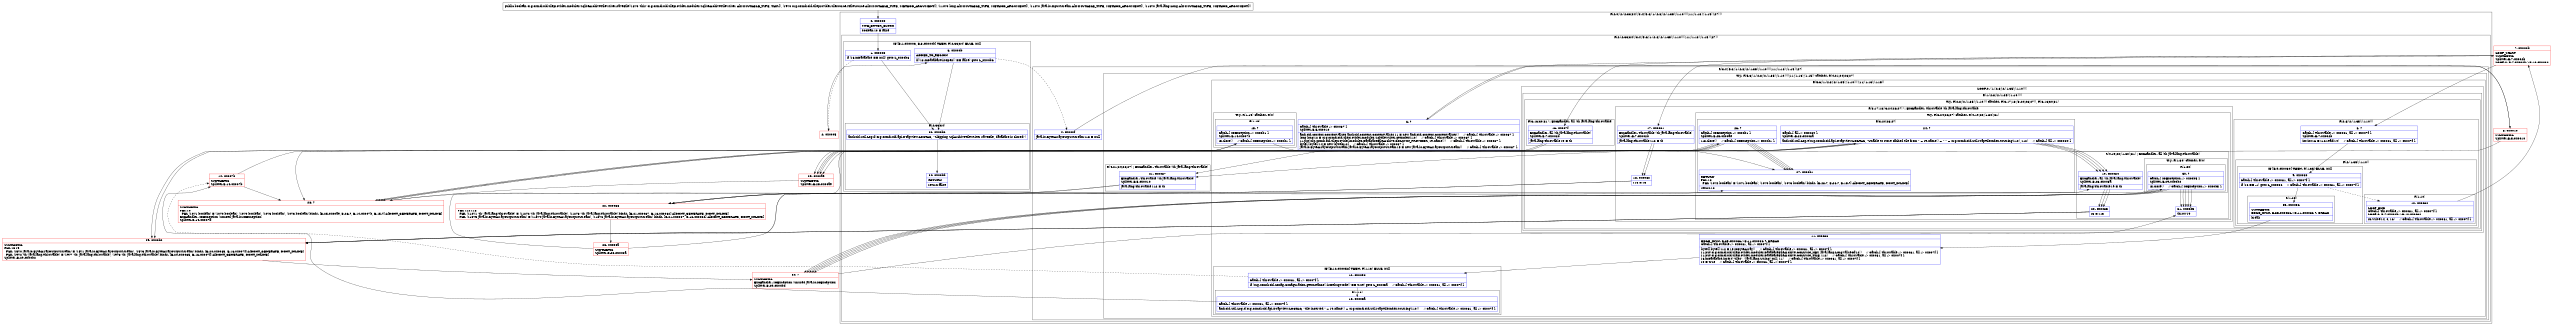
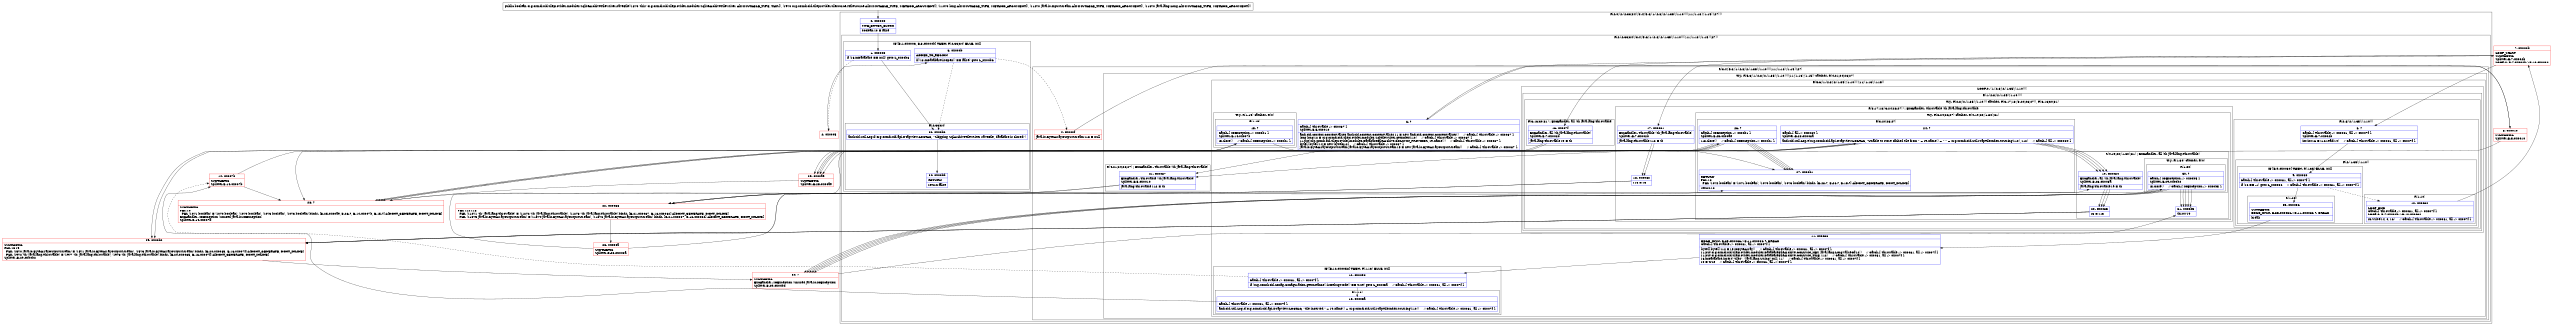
  digraph {
    node [color=blue shape=record]
    n1 [label="{33\:\ 0x00b6|android.util.Log.d(org.osmdroid.api.IMapView.LOGTAG, \"Skipping SqlArchiveTileWriter saveFile, database is closed\")\l}"]
    n2 [label="{34\:\ 0x00bd|RETURN\l|return false\l}"]
    n3 [label="{1\:\ 0x0003|if (r8.mDatabase == null) goto L_0x00b6\l}"]
    n4 [label="{3\:\ 0x000b|ADDED_TO_REGION\l|if (r8.mDatabase.isOpen() == false) goto L_0x00b6\l}"]
    n5 [label="{35\:\ 0x0036|SYNTHETIC\lEDGE_INSN: B:35:0x0036\-\>B:11:0x0036 ?: BREAK  \l|break\l}"]
    n6 [label="{9\:\ 0x0030|Catch:\{ Throwable \-\> 0x0081, all \-\> 0x007f \}\l|if (r6 == \-1) goto L_0x0036     \/\/ Catch:\{ Throwable \-\> 0x0081, all \-\> 0x007f \}\l}"]
    n7 [label="{10\:\ 0x0032|LOOP_END\lCatch:\{ Throwable \-\> 0x0081, all \-\> 0x007f \}\lLOOP:0: B:7:0x002b\-\>B:10:0x0032\l|r5.write(r4, 0, r6)     \/\/ Catch:\{ Throwable \-\> 0x0081, all \-\> 0x007f \}\l}"]
    n8 [label="{8\:\ ?|Catch:\{ Throwable \-\> 0x0081, all \-\> 0x007f \}\lSplitter:B:7:0x002b\l|int int r6 = r12.read(r4)     \/\/ Catch:\{ Throwable \-\> 0x0081, all \-\> 0x007f \}\l}"]
    n9 [label="{24\:\ ?|Catch:\{ all \-\> 0x0084 \}\lSplitter:B:23:0x008a\l|android.util.Log.e(org.osmdroid.api.IMapView.LOGTAG, \"Unable to store cached tile from \" + r9.name() + \" \" + org.osmdroid.util.MapTileIndex.toString(r10), r12)     \/\/ Catch:\{ all \-\> 0x0084 \}\l}"]
    n10 [label="{26\:\ ?|Catch:\{ IOException \-\> 0x00b1 \}\lSplitter:B:25:0x00ae\l|r13.close()     \/\/ Catch:\{ IOException \-\> 0x00b1 \}\l}"]
    n11 [label="{27\:\ 0x00b1|RETURN\lPHI: r0 \l  PHI: (r0v2 boolean) = (r0v1 boolean), (r0v0 boolean), (r0v3 boolean) binds: [B:28:?, B:26:?, B:15:?] A[DONT_GENERATE, DONT_INLINE]\l|return r0\l}"]
    n12 [label="{30\:\ ?|Catch:\{ IOException \-\> 0x00b5 \}\lSplitter:B:29:0x00b2\l|r5.close()     \/\/ Catch:\{ IOException \-\> 0x00b5 \}\l}"]
    n13 [label="{19\:\ 0x0084|ExcHandler: all (th java.lang.Throwable)\lSplitter:B:23:0x008a\l|java.lang.Throwable r9 = th\l}"]
    n14 [label="{20\:\ 0x0085|r5 = r13\l}"]
    n15 [label="{31\:\ 0x00b5|throw r9\l}"]
    n16 [label="{17\:\ 0x0081|ExcHandler: Throwable (th java.lang.Throwable)\lSplitter:B:7:0x002b\l|java.lang.Throwable r12 = th\l}"]
    n17 [label="{18\:\ 0x0082|r13 = r5\l}"]
    n18 [label="{16\:\ 0x007f|ExcHandler: all (th java.lang.Throwable)\lSplitter:B:7:0x002b\l|java.lang.Throwable r9 = th\l}"]
    n19 [label="{13\:\ 0x005a|Catch:\{ Throwable \-\> 0x0081, all \-\> 0x007f \}\l|android.util.Log.d(org.osmdroid.api.IMapView.LOGTAG, \"tile inserted \" + r9.name() + org.osmdroid.util.MapTileIndex.toString(r10))     \/\/ Catch:\{ Throwable \-\> 0x0081, all \-\> 0x007f \}\l}"]
    n20 [label="{12\:\ 0x0058|Catch:\{ Throwable \-\> 0x0081, all \-\> 0x007f \}\l|if (org.osmdroid.config.Configuration.getInstance().isDebugMode() == true) goto L_0x005a     \/\/ Catch:\{ Throwable \-\> 0x0081, all \-\> 0x007f \}\l}"]
    n21 [label="{15\:\ ?|Catch:\{ IOException \-\> 0x00b1 \}\lSplitter:B:14:0x007b\l|r5.close()     \/\/ Catch:\{ IOException \-\> 0x00b1 \}\l}"]
    n22 [label="{6\:\ ?|Catch:\{ Throwable \-\> 0x0087 \}\lSplitter:B:5:0x0010\l|android.content.ContentValues android.content.ContentValues r1 = new android.content.ContentValues()     \/\/ Catch:\{ Throwable \-\> 0x0087 \}\llong long r2 = org.osmdroid.tileprovider.modules.SqlTileWriter.getIndex(r10)     \/\/ Catch:\{ Throwable \-\> 0x0087 \}\lr1.put(org.osmdroid.tileprovider.modules.DatabaseFileArchive.COLUMN_PROVIDER, r9.name())     \/\/ Catch:\{ Throwable \-\> 0x0087 \}\lbyte[] byte[] r4 = new byte[512]     \/\/ Catch:\{ Throwable \-\> 0x0087 \}\ljava.io.ByteArrayOutputStream java.io.ByteArrayOutputStream r5 = new java.io.ByteArrayOutputStream()     \/\/ Catch:\{ Throwable \-\> 0x0087 \}\l}"]
    n23 [label="{11\:\ 0x0036|EDGE_INSN: B:35:0x0036\-\>B:11:0x0036 ?: BREAK  \lCatch:\{ Throwable \-\> 0x0081, all \-\> 0x007f \}\l|byte[] byte[] r12 = r5.toByteArray()     \/\/ Catch:\{ Throwable \-\> 0x0081, all \-\> 0x007f \}\lr1.put(org.osmdroid.tileprovider.modules.DatabaseFileArchive.COLUMN_KEY, java.lang.Long.valueOf(r2))     \/\/ Catch:\{ Throwable \-\> 0x0081, all \-\> 0x007f \}\lr1.put(org.osmdroid.tileprovider.modules.DatabaseFileArchive.COLUMN_TILE, r12)     \/\/ Catch:\{ Throwable \-\> 0x0081, all \-\> 0x007f \}\lr8.mDatabase.insert(\"tiles\", (java.lang.String) null, r1)     \/\/ Catch:\{ Throwable \-\> 0x0081, all \-\> 0x007f \}\lr0 = true     \/\/ Catch:\{ Throwable \-\> 0x0081, all \-\> 0x007f \}\l}"]
    n24 [label="{21\:\ 0x0087|ExcHandler: Throwable (th java.lang.Throwable)\lSplitter:B:5:0x0010\l|java.lang.Throwable r12 = th\l}"]
-   n25 [label="{4\:\ 0x000f|java.io.ByteArrayOutputStream r13 = null\l}"]
+   n25 [color=red label="{4\:\ 0x000f|java.io.ByteArrayOutputStream r13 = null\l}"]
    n26 [label="{0\:\ 0x0000|MTH_ENTER_BLOCK\l|boolean r0 = false\l}"]
    n27 [color=red label="{2\:\ 0x0005}"]
    n28 [color=red label="{7\:\ 0x002b|LOOP_START\lSYNTHETIC\lSplitter:B:7:0x002b\lLOOP:0: B:7:0x002b\-\>B:10:0x0032\l}"]
    n29 [color=red label="{25\:\ 0x00ae|SYNTHETIC\lSplitter:B:25:0x00ae\l}"]
    n30 [color=red label="{28\:\ ?|SYNTHETIC\lPHI: r0 \l  PHI: (r0v1 boolean) = (r0v0 boolean), (r0v0 boolean), (r0v3 boolean), (r0v3 boolean) binds: [B:25:0x00ae, B:26:?, B:14:0x007b, B:15:?] A[DONT_GENERATE, DONT_INLINE]\lExcHandler: IOException (unused java.io.IOException)\lSplitter:B:14:0x007b\l}"]
    n31 [color=red label="{32\:\ ?|SYNTHETIC\lExcHandler: IOException (unused java.io.IOException)\lSplitter:B:29:0x00b2\l}"]
    n32 [color=red label="{29\:\ 0x00b2|SYNTHETIC\lPHI: r5 r9 \l  PHI: (r5v0 java.io.ByteArrayOutputStream) = (r5v1 java.io.ByteArrayOutputStream), (r5v3 java.io.ByteArrayOutputStream) binds: [B:20:0x0085, B:16:0x007f] A[DONT_GENERATE, DONT_INLINE]\l  PHI: (r9v2 'th' java.lang.Throwable) = (r9v7 'th' java.lang.Throwable), (r9v8 'th' java.lang.Throwable) binds: [B:20:0x0085, B:16:0x007f] A[DONT_GENERATE, DONT_INLINE]\lSplitter:B:29:0x00b2\l}"]
    n33 [color=red label="{22\:\ 0x0088|PHI: r12 r13 \l  PHI: (r12v1 'th' java.lang.Throwable) = (r12v2 'th' java.lang.Throwable), (r12v3 'th' java.lang.Throwable) binds: [B:21:0x0087, B:18:0x0082] A[DONT_GENERATE, DONT_INLINE]\l  PHI: (r13v5 java.io.ByteArrayOutputStream) = (r13v4 java.io.ByteArrayOutputStream), (r13v6 java.io.ByteArrayOutputStream) binds: [B:21:0x0087, B:18:0x0082] A[DONT_GENERATE, DONT_INLINE]\l}"]
    n34 [color=red label="{14\:\ 0x007b|SYNTHETIC\lSplitter:B:14:0x007b\l}"]
    n35 [color=red label="{5\:\ 0x0010|SYNTHETIC\lSplitter:B:5:0x0010\l}"]
    n36 [color=red label="{23\:\ 0x008a|SYNTHETIC\lSplitter:B:23:0x008a\l}"]
    n37 [label="{public boolean org.osmdroid.tileprovider.modules.SqliteArchiveTileWriter.saveFile((r8v0 'this' org.osmdroid.tileprovider.modules.SqliteArchiveTileWriter A[IMMUTABLE_TYPE, THIS]), (r9v0 org.osmdroid.tileprovider.tilesource.ITileSource A[IMMUTABLE_TYPE, METHOD_ARGUMENT]), (r10v0 long A[IMMUTABLE_TYPE, METHOD_ARGUMENT]), (r12v0 java.io.InputStream A[IMMUTABLE_TYPE, METHOD_ARGUMENT]), (r13v0 java.lang.Long A[IMMUTABLE_TYPE, METHOD_ARGUMENT])) }" color=""]
    subgraph cluster_1 {
      label="R(2:0|(2:(2:33|34)|(3:4|(5:6|(1:(2:8|(2:(1:35)|(1:10))))|11|(1:13)|(1:15))|27)))"
      n26
      subgraph cluster_2 {
        label="R(2:(2:33|34)|(3:4|(5:6|(1:(2:8|(2:(1:35)|(1:10))))|11|(1:13)|(1:15))|27))"
        subgraph cluster_3 {
          label="IF [B:1:0x0003, B:3:0x000b] THEN: R(2:33|34) ELSE: null"
          n3
          n4
          subgraph cluster_4 {
            label="R(2:33|34)"
            n1
            n2
          }
        }
        subgraph cluster_5 {
          label="R(3:4|(5:6|(1:(2:8|(2:(1:35)|(1:10))))|11|(1:13)|(1:15))|27)"
          n25
          subgraph cluster_6 {
            label="Try: R(5:6|(1:(2:8|(2:(1:35)|(1:10))))|11|(1:13)|(1:15)) catches: R(4:21|24|26|27)"
            subgraph cluster_7 {
              label="R(5:6|(1:(2:8|(2:(1:35)|(1:10))))|11|(1:13)|(1:15))"
              n22
              n23
              subgraph cluster_8 {
                label="LOOP:0: (1:(2:8|(2:(1:35)|(1:10))))"
                subgraph cluster_9 {
                  label="R(1:(2:8|(2:(1:35)|(1:10))))"
                  subgraph cluster_10 {
                    label="Try: R(2:8|(2:(1:35)|(1:10))) catches: R(3:17|18|(3:24|26|27)), R(3:16|30|31)"
                    subgraph cluster_11 {
                      label="R(2:8|(2:(1:35)|(1:10)))"
                      n8
                      subgraph cluster_12 {
                        label="R(2:(1:35)|(1:10))"
                        subgraph cluster_13 {
                          label="IF [B:9:0x0030] THEN: R(1:35) ELSE: null"
                          n6
                          subgraph cluster_14 {
                            label="R(1:25)"
                            n5
                          }
                        }
                        subgraph cluster_15 {
                          label="R(1:10)"
                          n7
                        }
                      }
                    }
                    subgraph cluster_16 {
                      label="R(3:17|18|(3:24|26|27)) | ExcHandler: Throwable (th java.lang.Throwable)\l"
                      n16
                      n17
                      subgraph cluster_17 {
                        label="Try: R(3:24|26|27) catches: R(4:19|20|(1:30)|31)"
                        subgraph cluster_18 {
                          label="R(3:24|26|27)"
                          n9
                          n10
                          n11
                        }
                        subgraph cluster_19 {
                          label="R(4:19|20|(1:30)|31) | ExcHandler: all (th java.lang.Throwable)\l"
                          n13
                          n14
                          n15
                          subgraph cluster_20 {
                            label="Try: R(1:30) catches: R(0)"
                            subgraph cluster_21 {
                              label="R(1:30)"
                              n12
                            }
                            subgraph cluster_22 {
                              label="R(0) | ExcHandler: IOException (unused java.io.IOException)\l"
                            }
                          }
                        }
                      }
                    }
                    subgraph cluster_23 {
                      label="R(3:16|30|31) | ExcHandler: all (th java.lang.Throwable)\l"
                      n18
                    }
                  }
                }
              }
              subgraph cluster_24 {
                label="IF [B:12:0x0058] THEN: R(1:13) ELSE: null"
                n20
                subgraph cluster_25 {
                  label="R(1:13)"
                  n19
                }
              }
              subgraph cluster_26 {
                label="Try: R(1:15) catches: R(0)"
                subgraph cluster_27 {
                  label="R(1:15)"
                  n21
                }
                subgraph cluster_28 {
                  label="R(0) | ExcHandler: IOException (unused java.io.IOException)\l"
                }
              }
            }
            subgraph cluster_29 {
              label="R(4:21|24|26|27) | ExcHandler: Throwable (th java.lang.Throwable)\l"
              n24
            }
          }
        }
      }
    }
    subgraph cluster_30 {
      label="R(4:21|24|26|27) | ExcHandler: Throwable (th java.lang.Throwable)\l"
    }
    subgraph cluster_31 {
      label="R(3:17|18|(3:24|26|27)) | ExcHandler: Throwable (th java.lang.Throwable)\l"
      subgraph cluster_32 {
        label="Try: R(3:24|26|27) catches: R(4:19|20|(1:30)|31)"
        subgraph cluster_33 {
          label="R(3:24|26|27)"
        }
        subgraph cluster_34 {
          label="R(4:19|20|(1:30)|31) | ExcHandler: all (th java.lang.Throwable)\l"
          subgraph cluster_35 {
            label="Try: R(1:30) catches: R(0)"
            subgraph cluster_36 {
              label="R(1:30)"
            }
            subgraph cluster_37 {
              label="R(0) | ExcHandler: IOException (unused java.io.IOException)\l"
            }
          }
        }
      }
    }
    subgraph cluster_38 {
      label="R(3:16|30|31) | ExcHandler: all (th java.lang.Throwable)\l"
    }
    subgraph cluster_39 {
      label="R(4:19|20|(1:30)|31) | ExcHandler: all (th java.lang.Throwable)\l"
      subgraph cluster_40 {
        label="Try: R(1:30) catches: R(0)"
        subgraph cluster_41 {
          label="R(1:30)"
        }
        subgraph cluster_42 {
          label="R(0) | ExcHandler: IOException (unused java.io.IOException)\l"
        }
      }
    }
    subgraph cluster_43 {
      label="R(0) | ExcHandler: IOException (unused java.io.IOException)\l"
    }
    subgraph cluster_44 {
      label="R(0) | ExcHandler: IOException (unused java.io.IOException)\l"
    }
    n1 -> n2
    n3 -> n1
    n3 -> n27 [style=dashed]
-   n4 -> n1
+   n4 -> n1 [style=dashed]
    n4 -> n25 [style=dashed]
    n5 -> n23
    n6 -> n5
    n6 -> n7 [style=dashed]
    n7 -> n28
    n8 -> n6
    n9 -> n13
    n9 -> n13
    n9 -> n13
    n9 -> n13
    n9 -> n29
    n9 -> n29
    n9 -> n29
    n9 -> n29
    n10 -> n11
    n10 -> n11
    n10 -> n11
    n10 -> n11
    n10 -> n30
    n10 -> n30
    n10 -> n30
    n10 -> n30
    n12 -> n15
    n12 -> n15
    n12 -> n15
    n12 -> n15
    n12 -> n15
    n12 -> n31
    n12 -> n31
    n12 -> n31
    n12 -> n31
    n12 -> n31
    n13 -> n14
    n13 -> n14
    n13 -> n14
    n14 -> n32
    n14 -> n32
    n14 -> n32
    n16 -> n17
    n16 -> n17
    n17 -> n33
    n17 -> n33
    n18 -> n32
    n18 -> n32
    n19 -> n34
    n20 -> n19
    n20 -> n34 [style=dashed]
    n21 -> n11
    n21 -> n30
    n22 -> n24
    n22 -> n28
    n23 -> n20
    n24 -> n33
    n24 -> n33
    n25 -> n35
    n26 -> n3
    n27 -> n4
    n28 -> n8
    n28 -> n16
    n28 -> n18
    n29 -> n10
    n29 -> n30
    n30 -> n11
    n31 -> n15
    n32 -> n12
    n32 -> n31
    n33 -> n36
    n34 -> n21
    n34 -> n30
    n35 -> n22
    n35 -> n24
    n36 -> n9
    n36 -> n13
    n37 -> n26
  }
